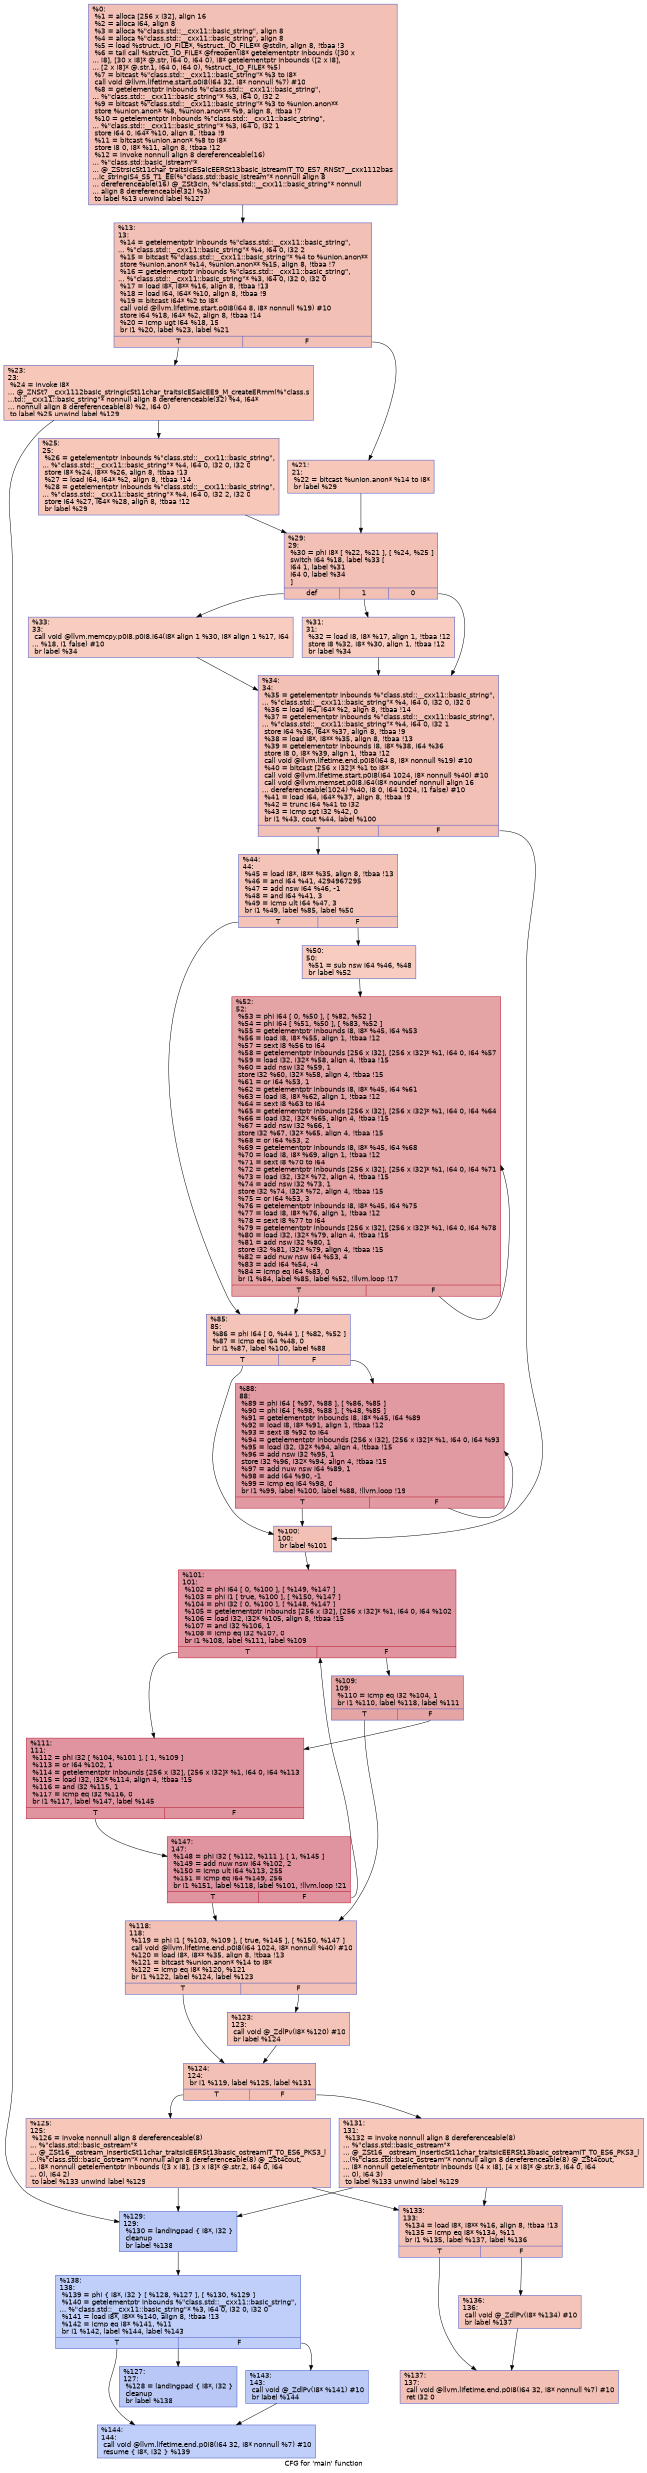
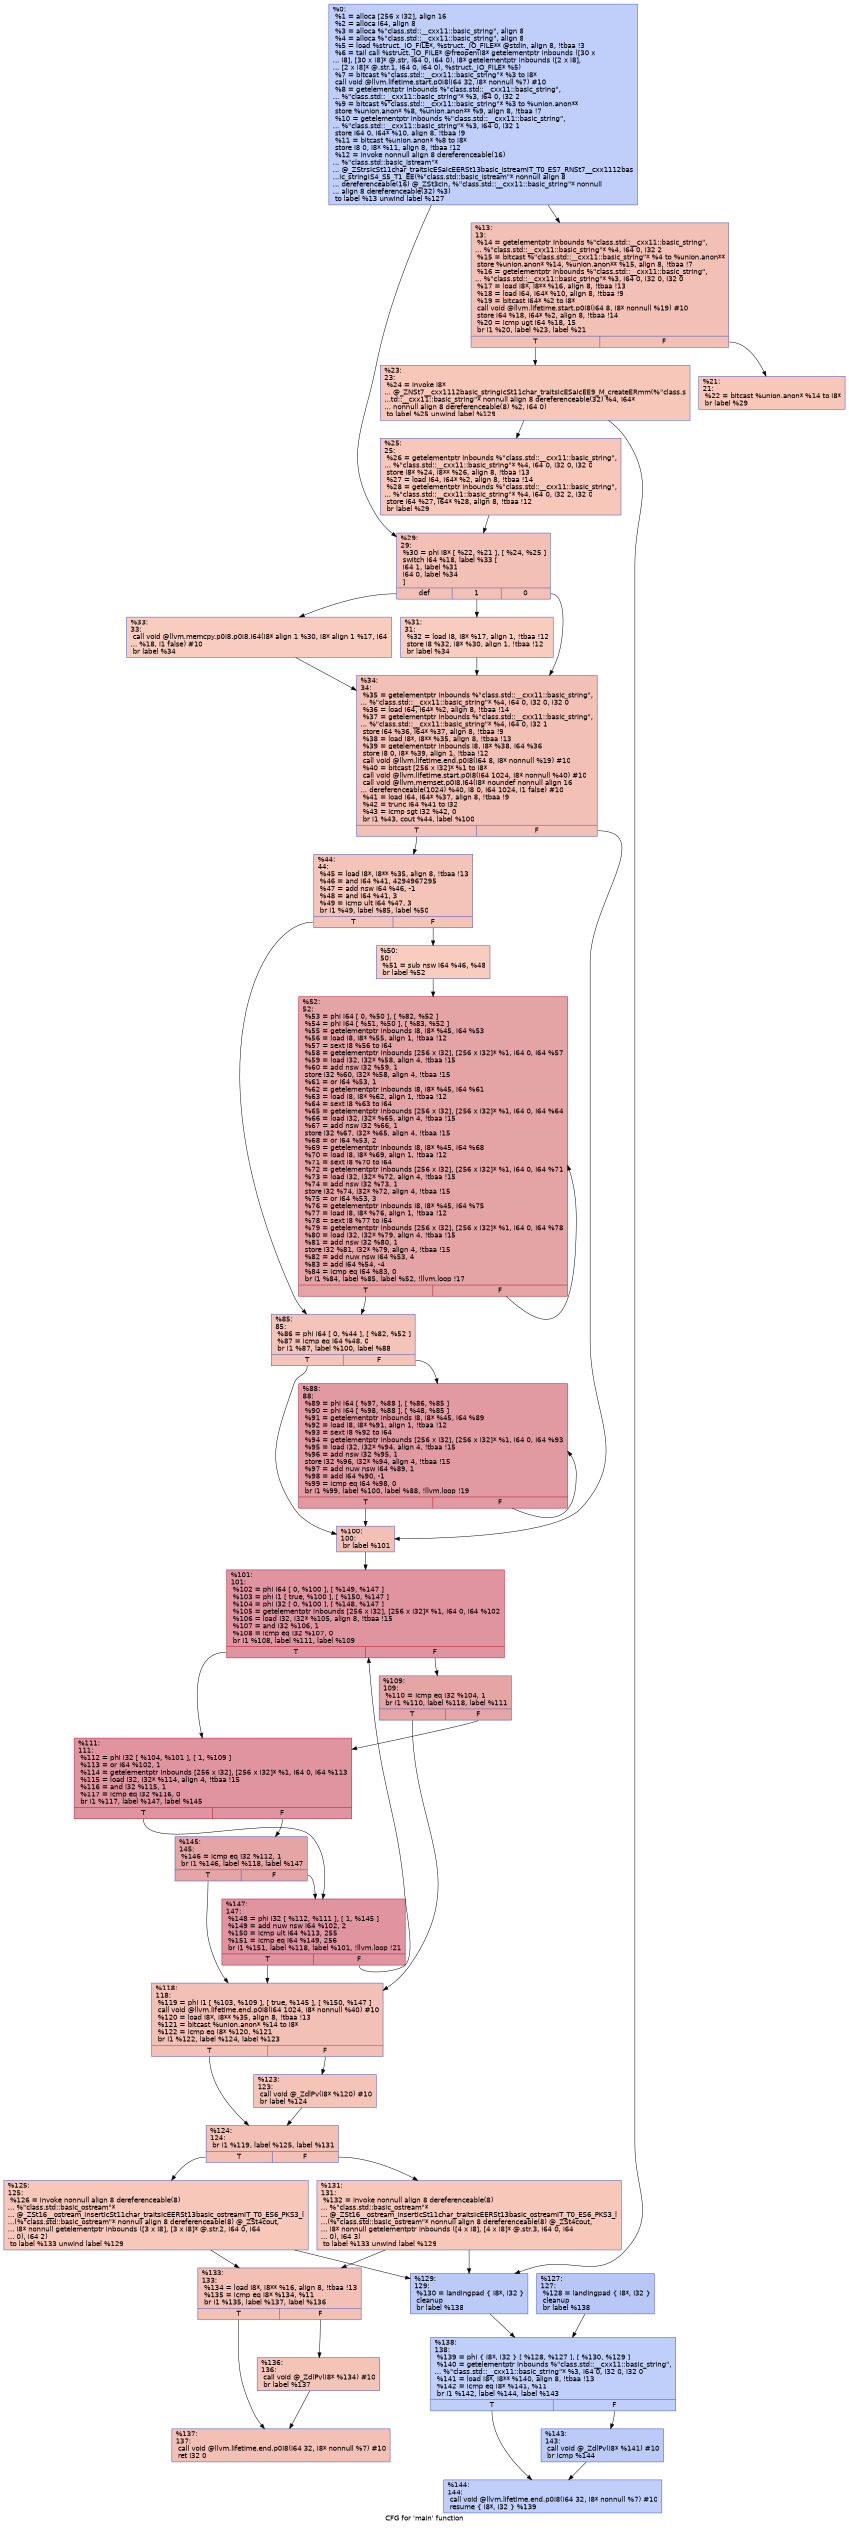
  digraph {
    fontname="DejaVu Sans"
    label="CFG for 'main' function"
    node [color="#3d50c3ff" fillcolor="#e5705870" fontname="DejaVu Sans" shape=record style=filled]
    edge [fontname="DejaVu Sans"]
-   n1 [label="{%0:\l  %1 = alloca [256 x i32], align 16\l  %2 = alloca i64, align 8\l  %3 = alloca %\"class.std::__cxx11::basic_string\", align 8\l  %4 = alloca %\"class.std::__cxx11::basic_string\", align 8\l  %5 = load %struct._IO_FILE*, %struct._IO_FILE** @stdin, align 8, !tbaa !3\l  %6 = tail call %struct._IO_FILE* @freopen(i8* getelementptr inbounds ([30 x\l... i8], [30 x i8]* @.str, i64 0, i64 0), i8* getelementptr inbounds ([2 x i8],\l... [2 x i8]* @.str.1, i64 0, i64 0), %struct._IO_FILE* %5)\l  %7 = bitcast %\"class.std::__cxx11::basic_string\"* %3 to i8*\l  call void @llvm.lifetime.start.p0i8(i64 32, i8* nonnull %7) #10\l  %8 = getelementptr inbounds %\"class.std::__cxx11::basic_string\",\l... %\"class.std::__cxx11::basic_string\"* %3, i64 0, i32 2\l  %9 = bitcast %\"class.std::__cxx11::basic_string\"* %3 to %union.anon**\l  store %union.anon* %8, %union.anon** %9, align 8, !tbaa !7\l  %10 = getelementptr inbounds %\"class.std::__cxx11::basic_string\",\l... %\"class.std::__cxx11::basic_string\"* %3, i64 0, i32 1\l  store i64 0, i64* %10, align 8, !tbaa !9\l  %11 = bitcast %union.anon* %8 to i8*\l  store i8 0, i8* %11, align 8, !tbaa !12\l  %12 = invoke nonnull align 8 dereferenceable(16)\l... %\"class.std::basic_istream\"*\l... @_ZStrsIcSt11char_traitsIcESaIcEERSt13basic_istreamIT_T0_ES7_RNSt7__cxx1112bas\l...ic_stringIS4_S5_T1_EE(%\"class.std::basic_istream\"* nonnull align 8\l... dereferenceable(16) @_ZSt3cin, %\"class.std::__cxx11::basic_string\"* nonnull\l... align 8 dereferenceable(32) %3)\l          to label %13 unwind label %127\l}"]
+   n1 [fillcolor="#7093f370" label="{%0:\l  %1 = alloca [256 x i32], align 16\l  %2 = alloca i64, align 8\l  %3 = alloca %\"class.std::__cxx11::basic_string\", align 8\l  %4 = alloca %\"class.std::__cxx11::basic_string\", align 8\l  %5 = load %struct._IO_FILE*, %struct._IO_FILE** @stdin, align 8, !tbaa !3\l  %6 = tail call %struct._IO_FILE* @freopen(i8* getelementptr inbounds ([30 x\l... i8], [30 x i8]* @.str, i64 0, i64 0), i8* getelementptr inbounds ([2 x i8],\l... [2 x i8]* @.str.1, i64 0, i64 0), %struct._IO_FILE* %5)\l  %7 = bitcast %\"class.std::__cxx11::basic_string\"* %3 to i8*\l  call void @llvm.lifetime.start.p0i8(i64 32, i8* nonnull %7) #10\l  %8 = getelementptr inbounds %\"class.std::__cxx11::basic_string\",\l... %\"class.std::__cxx11::basic_string\"* %3, i64 0, i32 2\l  %9 = bitcast %\"class.std::__cxx11::basic_string\"* %3 to %union.anon**\l  store %union.anon* %8, %union.anon** %9, align 8, !tbaa !7\l  %10 = getelementptr inbounds %\"class.std::__cxx11::basic_string\",\l... %\"class.std::__cxx11::basic_string\"* %3, i64 0, i32 1\l  store i64 0, i64* %10, align 8, !tbaa !9\l  %11 = bitcast %union.anon* %8 to i8*\l  store i8 0, i8* %11, align 8, !tbaa !12\l  %12 = invoke nonnull align 8 dereferenceable(16)\l... %\"class.std::basic_istream\"*\l... @_ZStrsIcSt11char_traitsIcESaIcEERSt13basic_istreamIT_T0_ES7_RNSt7__cxx1112bas\l...ic_stringIS4_S5_T1_EE(%\"class.std::basic_istream\"* nonnull align 8\l... dereferenceable(16) @_ZSt3cin, %\"class.std::__cxx11::basic_string\"* nonnull\l... align 8 dereferenceable(32) %3)\l          to label %13 unwind label %127\l}"]
    n2 [label="{%13:\l13:                                               \l  %14 = getelementptr inbounds %\"class.std::__cxx11::basic_string\",\l... %\"class.std::__cxx11::basic_string\"* %4, i64 0, i32 2\l  %15 = bitcast %\"class.std::__cxx11::basic_string\"* %4 to %union.anon**\l  store %union.anon* %14, %union.anon** %15, align 8, !tbaa !7\l  %16 = getelementptr inbounds %\"class.std::__cxx11::basic_string\",\l... %\"class.std::__cxx11::basic_string\"* %3, i64 0, i32 0, i32 0\l  %17 = load i8*, i8** %16, align 8, !tbaa !13\l  %18 = load i64, i64* %10, align 8, !tbaa !9\l  %19 = bitcast i64* %2 to i8*\l  call void @llvm.lifetime.start.p0i8(i64 8, i8* nonnull %19) #10\l  store i64 %18, i64* %2, align 8, !tbaa !14\l  %20 = icmp ugt i64 %18, 15\l  br i1 %20, label %23, label %21\l|{<s0>T|<s1>F}}"]
    n3 [fillcolor="#ec7f6370" label="{%23:\l23:                                               \l  %24 = invoke i8*\l... @_ZNSt7__cxx1112basic_stringIcSt11char_traitsIcESaIcEE9_M_createERmm(%\"class.s\l...td::__cxx11::basic_string\"* nonnull align 8 dereferenceable(32) %4, i64*\l... nonnull align 8 dereferenceable(8) %2, i64 0)\l          to label %25 unwind label %129\l}"]
    n4 [fillcolor="#ec7f6370" label="{%21:\l21:                                               \l  %22 = bitcast %union.anon* %14 to i8*\l  br label %29\l}"]
    n5 [fillcolor="#5f7fe870" label="{%127:\l127:                                              \l  %128 = landingpad \{ i8*, i32 \}\l          cleanup\l  br label %138\l}"]
    n6 [fillcolor="#7093f370" label="{%138:\l138:                                              \l  %139 = phi \{ i8*, i32 \} [ %128, %127 ], [ %130, %129 ]\l  %140 = getelementptr inbounds %\"class.std::__cxx11::basic_string\",\l... %\"class.std::__cxx11::basic_string\"* %3, i64 0, i32 0, i32 0\l  %141 = load i8*, i8** %140, align 8, !tbaa !13\l  %142 = icmp eq i8* %141, %11\l  br i1 %142, label %144, label %143\l|{<s0>T|<s1>F}}"]
    n7 [fillcolor="#ec7f6370" label="{%25:\l25:                                               \l  %26 = getelementptr inbounds %\"class.std::__cxx11::basic_string\",\l... %\"class.std::__cxx11::basic_string\"* %4, i64 0, i32 0, i32 0\l  store i8* %24, i8** %26, align 8, !tbaa !13\l  %27 = load i64, i64* %2, align 8, !tbaa !14\l  %28 = getelementptr inbounds %\"class.std::__cxx11::basic_string\",\l... %\"class.std::__cxx11::basic_string\"* %4, i64 0, i32 2, i32 0\l  store i64 %27, i64* %28, align 8, !tbaa !12\l  br label %29\l}"]
    n8 [fillcolor="#6687ed70" label="{%129:\l129:                                              \l  %130 = landingpad \{ i8*, i32 \}\l          cleanup\l  br label %138\l}"]
    n9 [label="{%29:\l29:                                               \l  %30 = phi i8* [ %22, %21 ], [ %24, %25 ]\l  switch i64 %18, label %33 [\l    i64 1, label %31\l    i64 0, label %34\l  ]\l|{<s0>def|<s1>1|<s2>0}}"]
    n10 [fillcolor="#7093f370" label="{%144:\l144:                                              \l  call void @llvm.lifetime.end.p0i8(i64 32, i8* nonnull %7) #10\l  resume \{ i8*, i32 \} %139\l}"]
-   n11 [fillcolor="#6687ed70" label="{%143:\l143:                                              \l  call void @_ZdlPv(i8* %141) #10\l  br label %144\l}"]
+   n11 [fillcolor="#6687ed70" label="{%143:\l143:                                              \l  call void @_ZdlPv(i8* %141) #10\l  br icmp %144\l}"]
    n12 [fillcolor="#f08b6e70" label="{%33:\l33:                                               \l  call void @llvm.memcpy.p0i8.p0i8.i64(i8* align 1 %30, i8* align 1 %17, i64\l... %18, i1 false) #10\l  br label %34\l}"]
    n13 [fillcolor="#f08b6e70" label="{%31:\l31:                                               \l  %32 = load i8, i8* %17, align 1, !tbaa !12\l  store i8 %32, i8* %30, align 1, !tbaa !12\l  br label %34\l}"]
    n14 [label="{%34:\l34:                                               \l  %35 = getelementptr inbounds %\"class.std::__cxx11::basic_string\",\l... %\"class.std::__cxx11::basic_string\"* %4, i64 0, i32 0, i32 0\l  %36 = load i64, i64* %2, align 8, !tbaa !14\l  %37 = getelementptr inbounds %\"class.std::__cxx11::basic_string\",\l... %\"class.std::__cxx11::basic_string\"* %4, i64 0, i32 1\l  store i64 %36, i64* %37, align 8, !tbaa !9\l  %38 = load i8*, i8** %35, align 8, !tbaa !13\l  %39 = getelementptr inbounds i8, i8* %38, i64 %36\l  store i8 0, i8* %39, align 1, !tbaa !12\l  call void @llvm.lifetime.end.p0i8(i64 8, i8* nonnull %19) #10\l  %40 = bitcast [256 x i32]* %1 to i8*\l  call void @llvm.lifetime.start.p0i8(i64 1024, i8* nonnull %40) #10\l  call void @llvm.memset.p0i8.i64(i8* noundef nonnull align 16\l... dereferenceable(1024) %40, i8 0, i64 1024, i1 false) #10\l  %41 = load i64, i64* %37, align 8, !tbaa !9\l  %42 = trunc i64 %41 to i32\l  %43 = icmp sgt i32 %42, 0\l  br i1 %43, cout %44, label %100\l|{<s0>T|<s1>F}}"]
    n15 [fillcolor="#e97a5f70" label="{%44:\l44:                                               \l  %45 = load i8*, i8** %35, align 8, !tbaa !13\l  %46 = and i64 %41, 4294967295\l  %47 = add nsw i64 %46, -1\l  %48 = and i64 %41, 3\l  %49 = icmp ult i64 %47, 3\l  br i1 %49, label %85, label %50\l|{<s0>T|<s1>F}}"]
    n16 [label="{%100:\l100:                                              \l  br label %101\l}"]
    n17 [fillcolor="#e97a5f70" label="{%85:\l85:                                               \l  %86 = phi i64 [ 0, %44 ], [ %82, %52 ]\l  %87 = icmp eq i64 %48, 0\l  br i1 %87, label %100, label %88\l|{<s0>T|<s1>F}}"]
    n18 [fillcolor="#f08b6e70" label="{%50:\l50:                                               \l  %51 = sub nsw i64 %46, %48\l  br label %52\l}"]
    n19 [color="#b70d28ff" fillcolor="#b70d2870" label="{%101:\l101:                                              \l  %102 = phi i64 [ 0, %100 ], [ %149, %147 ]\l  %103 = phi i1 [ true, %100 ], [ %150, %147 ]\l  %104 = phi i32 [ 0, %100 ], [ %148, %147 ]\l  %105 = getelementptr inbounds [256 x i32], [256 x i32]* %1, i64 0, i64 %102\l  %106 = load i32, i32* %105, align 8, !tbaa !15\l  %107 = and i32 %106, 1\l  %108 = icmp eq i32 %107, 0\l  br i1 %108, label %111, label %109\l|{<s0>T|<s1>F}}"]
    n20 [color="#b70d28ff" fillcolor="#bb1b2c70" label="{%88:\l88:                                               \l  %89 = phi i64 [ %97, %88 ], [ %86, %85 ]\l  %90 = phi i64 [ %98, %88 ], [ %48, %85 ]\l  %91 = getelementptr inbounds i8, i8* %45, i64 %89\l  %92 = load i8, i8* %91, align 1, !tbaa !12\l  %93 = sext i8 %92 to i64\l  %94 = getelementptr inbounds [256 x i32], [256 x i32]* %1, i64 0, i64 %93\l  %95 = load i32, i32* %94, align 4, !tbaa !15\l  %96 = add nsw i32 %95, 1\l  store i32 %96, i32* %94, align 4, !tbaa !15\l  %97 = add nuw nsw i64 %89, 1\l  %98 = add i64 %90, -1\l  %99 = icmp eq i64 %98, 0\l  br i1 %99, label %100, label %88, !llvm.loop !19\l|{<s0>T|<s1>F}}"]
    n21 [color="#b70d28ff" fillcolor="#c32e3170" label="{%52:\l52:                                               \l  %53 = phi i64 [ 0, %50 ], [ %82, %52 ]\l  %54 = phi i64 [ %51, %50 ], [ %83, %52 ]\l  %55 = getelementptr inbounds i8, i8* %45, i64 %53\l  %56 = load i8, i8* %55, align 1, !tbaa !12\l  %57 = sext i8 %56 to i64\l  %58 = getelementptr inbounds [256 x i32], [256 x i32]* %1, i64 0, i64 %57\l  %59 = load i32, i32* %58, align 4, !tbaa !15\l  %60 = add nsw i32 %59, 1\l  store i32 %60, i32* %58, align 4, !tbaa !15\l  %61 = or i64 %53, 1\l  %62 = getelementptr inbounds i8, i8* %45, i64 %61\l  %63 = load i8, i8* %62, align 1, !tbaa !12\l  %64 = sext i8 %63 to i64\l  %65 = getelementptr inbounds [256 x i32], [256 x i32]* %1, i64 0, i64 %64\l  %66 = load i32, i32* %65, align 4, !tbaa !15\l  %67 = add nsw i32 %66, 1\l  store i32 %67, i32* %65, align 4, !tbaa !15\l  %68 = or i64 %53, 2\l  %69 = getelementptr inbounds i8, i8* %45, i64 %68\l  %70 = load i8, i8* %69, align 1, !tbaa !12\l  %71 = sext i8 %70 to i64\l  %72 = getelementptr inbounds [256 x i32], [256 x i32]* %1, i64 0, i64 %71\l  %73 = load i32, i32* %72, align 4, !tbaa !15\l  %74 = add nsw i32 %73, 1\l  store i32 %74, i32* %72, align 4, !tbaa !15\l  %75 = or i64 %53, 3\l  %76 = getelementptr inbounds i8, i8* %45, i64 %75\l  %77 = load i8, i8* %76, align 1, !tbaa !12\l  %78 = sext i8 %77 to i64\l  %79 = getelementptr inbounds [256 x i32], [256 x i32]* %1, i64 0, i64 %78\l  %80 = load i32, i32* %79, align 4, !tbaa !15\l  %81 = add nsw i32 %80, 1\l  store i32 %81, i32* %79, align 4, !tbaa !15\l  %82 = add nuw nsw i64 %53, 4\l  %83 = add i64 %54, -4\l  %84 = icmp eq i64 %83, 0\l  br i1 %84, label %85, label %52, !llvm.loop !17\l|{<s0>T|<s1>F}}"]
    n22 [color="#b70d28ff" fillcolor="#b70d2870" label="{%111:\l111:                                              \l  %112 = phi i32 [ %104, %101 ], [ 1, %109 ]\l  %113 = or i64 %102, 1\l  %114 = getelementptr inbounds [256 x i32], [256 x i32]* %1, i64 0, i64 %113\l  %115 = load i32, i32* %114, align 4, !tbaa !15\l  %116 = and i32 %115, 1\l  %117 = icmp eq i32 %116, 0\l  br i1 %117, label %147, label %145\l|{<s0>T|<s1>F}}"]
    n23 [fillcolor="#c5333470" label="{%109:\l109:                                              \l  %110 = icmp eq i32 %104, 1\l  br i1 %110, label %118, label %111\l|{<s0>T|<s1>F}}"]
    n24 [color="#b70d28ff" fillcolor="#b70d2870" label="{%147:\l147:                                              \l  %148 = phi i32 [ %112, %111 ], [ 1, %145 ]\l  %149 = add nuw nsw i64 %102, 2\l  %150 = icmp ult i64 %113, 255\l  %151 = icmp eq i64 %149, 256\l  br i1 %151, label %118, label %101, !llvm.loop !21\l|{<s0>T|<s1>F}}"]
+   n25 [fillcolor="#c5333470" label="{%145:\l145:                                              \l  %146 = icmp eq i32 %112, 1\l  br i1 %146, label %118, label %147\l|{<s0>T|<s1>F}}"]
    n26 [label="{%118:\l118:                                              \l  %119 = phi i1 [ %103, %109 ], [ true, %145 ], [ %150, %147 ]\l  call void @llvm.lifetime.end.p0i8(i64 1024, i8* nonnull %40) #10\l  %120 = load i8*, i8** %35, align 8, !tbaa !13\l  %121 = bitcast %union.anon* %14 to i8*\l  %122 = icmp eq i8* %120, %121\l  br i1 %122, label %124, label %123\l|{<s0>T|<s1>F}}"]
    n27 [label="{%124:\l124:                                              \l  br i1 %119, label %125, label %131\l|{<s0>T|<s1>F}}"]
    n28 [fillcolor="#e97a5f70" label="{%123:\l123:                                              \l  call void @_ZdlPv(i8* %120) #10\l  br label %124\l}"]
    n29 [fillcolor="#ec7f6370" label="{%125:\l125:                                              \l  %126 = invoke nonnull align 8 dereferenceable(8)\l... %\"class.std::basic_ostream\"*\l... @_ZSt16__ostream_insertIcSt11char_traitsIcEERSt13basic_ostreamIT_T0_ES6_PKS3_l\l...(%\"class.std::basic_ostream\"* nonnull align 8 dereferenceable(8) @_ZSt4cout,\l... i8* nonnull getelementptr inbounds ([3 x i8], [3 x i8]* @.str.2, i64 0, i64\l... 0), i64 2)\l          to label %133 unwind label %129\l}"]
    n30 [fillcolor="#ec7f6370" label="{%131:\l131:                                              \l  %132 = invoke nonnull align 8 dereferenceable(8)\l... %\"class.std::basic_ostream\"*\l... @_ZSt16__ostream_insertIcSt11char_traitsIcEERSt13basic_ostreamIT_T0_ES6_PKS3_l\l...(%\"class.std::basic_ostream\"* nonnull align 8 dereferenceable(8) @_ZSt4cout,\l... i8* nonnull getelementptr inbounds ([4 x i8], [4 x i8]* @.str.3, i64 0, i64\l... 0), i64 3)\l          to label %133 unwind label %129\l}"]
    n31 [label="{%133:\l133:                                              \l  %134 = load i8*, i8** %16, align 8, !tbaa !13\l  %135 = icmp eq i8* %134, %11\l  br i1 %135, label %137, label %136\l|{<s0>T|<s1>F}}"]
    n32 [label="{%137:\l137:                                              \l  call void @llvm.lifetime.end.p0i8(i64 32, i8* nonnull %7) #10\l  ret i32 0\l}"]
    n33 [fillcolor="#e97a5f70" label="{%136:\l136:                                              \l  call void @_ZdlPv(i8* %134) #10\l  br label %137\l}"]
    n1 -> n2
    n2 -> n3 [tailport=s0]
    n2 -> n4 [tailport=s1]
    n3 -> n7
    n3 -> n8
-   n4 -> n9
-   n6 -> n5
+   n1 -> n9
+   n5 -> n6
    n6 -> n10 [tailport=s0]
    n6 -> n11 [tailport=s1]
    n7 -> n9
    n8 -> n6
    n9 -> n12 [tailport=s0]
    n9 -> n13 [tailport=s1]
    n9 -> n14 [tailport=s2]
    n11 -> n10
    n12 -> n14
    n13 -> n14
    n14 -> n15 [tailport=s0]
    n14 -> n16 [tailport=s1]
    n15 -> n17 [tailport=s0]
    n15 -> n18 [tailport=s1]
    n16 -> n19
    n17 -> n16 [tailport=s0]
    n17 -> n20 [tailport=s1]
    n18 -> n21
    n19 -> n22 [tailport=s0]
    n19 -> n23 [tailport=s1]
    n20 -> n16 [tailport=s0]
    n20 -> n20 [tailport=s1]
    n21 -> n17 [tailport=s0]
    n21 -> n21 [tailport=s1]
    n22 -> n24 [tailport=s0]
+   n22 -> n25 [tailport=s1]
    n23 -> n22 [tailport=s1]
    n23 -> n26 [tailport=s0]
    n24 -> n19 [tailport=s1]
    n24 -> n26 [tailport=s0]
+   n25 -> n24 [tailport=s1]
+   n25 -> n26 [tailport=s0]
    n26 -> n27 [tailport=s0]
    n26 -> n28 [tailport=s1]
    n27 -> n29 [tailport=s0]
    n27 -> n30 [tailport=s1]
    n28 -> n27
    n29 -> n8
    n29 -> n31
    n30 -> n8
    n30 -> n31
    n31 -> n32 [tailport=s0]
    n31 -> n33 [tailport=s1]
    n33 -> n32
  }
